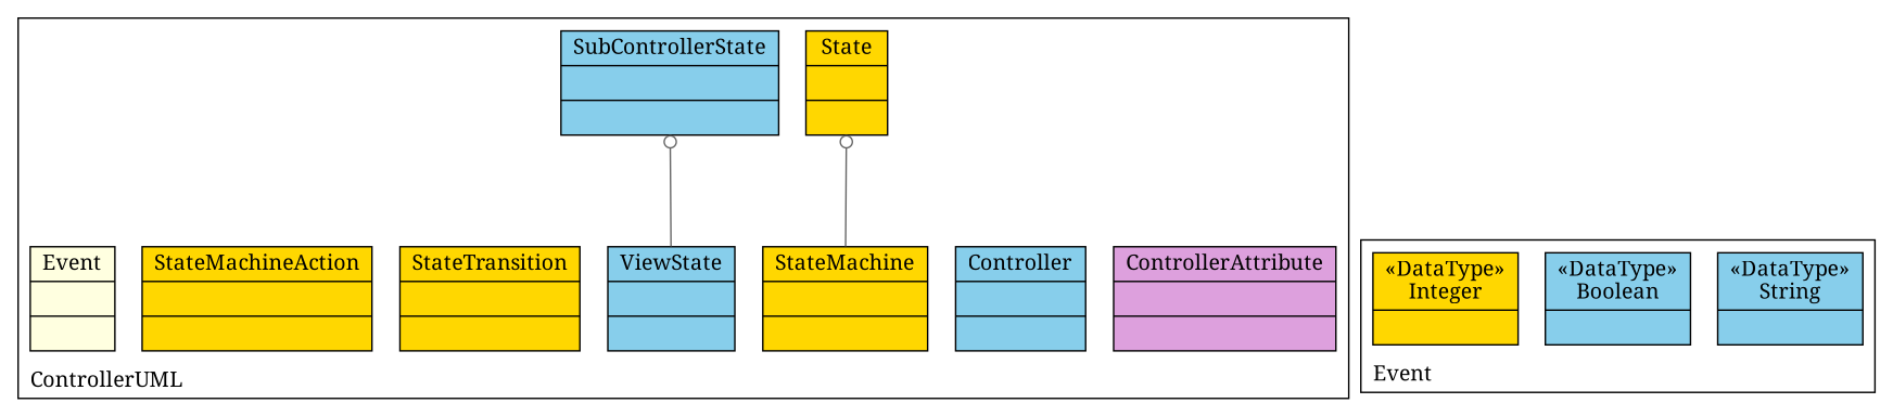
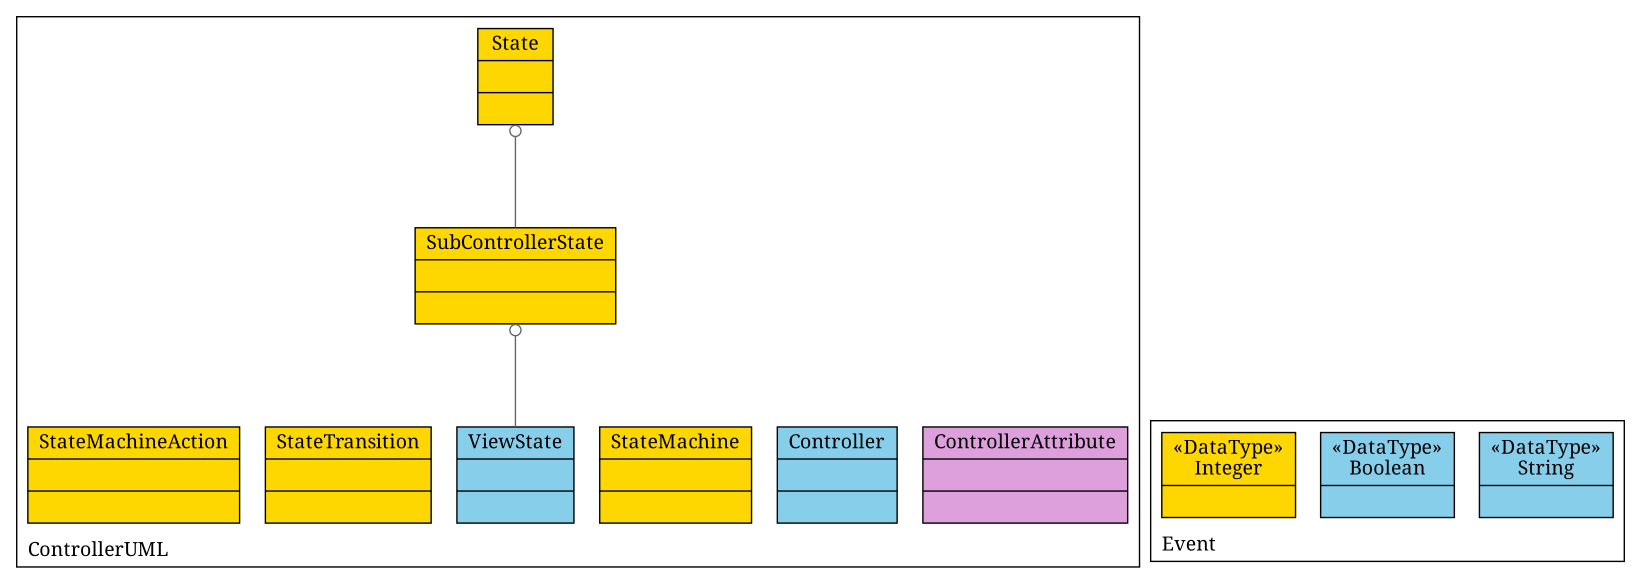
  digraph {
    compound=true
    fontname="Noto Serif"
    labeljust=l
    labelloc=t
    nodeSep=0.75
    rankdir=BT
    node [fillcolor=skyblue fontname="Noto Serif" shape=record style=filled]
    edge [arrowhead=odot color=gray40 constraint=true fontname="Noto Serif" group=State minlen=2]
    n1 [fillcolor=plum label="{ControllerAttribute| | }"]
    n2 [label="{Controller| | }"]
    n3 [fillcolor=gold label="{StateMachine| | }"]
    n4 [fillcolor=gold label="{State| | }"]
-   n5 [label="{SubControllerState| | }"]
+   n5 [fillcolor=gold label="{SubControllerState| | }"]
    n6 [label="{ViewState| | }"]
    n7 [fillcolor=gold label="{StateTransition| | }"]
    n8 [fillcolor=gold label="{StateMachineAction| | }"]
-   n9 [fillcolor=lightyellow label="{Event| | }"]
    n10 [label="{&#171;DataType&#187;\nString|}"]
    n11 [label="{&#171;DataType&#187;\nBoolean|}"]
    n12 [fillcolor=gold label="{&#171;DataType&#187;\nInteger|}"]
    subgraph cluster_1 {
      color=black
      label=ControllerUML
      n1
      n2
      n3
      n4
      n5
      n6
      n7
      n8
-     n9
    }
    subgraph cluster_2 {
      color=black
      label=Event
      n10
      n11
      n12
    }
-   n3 -> n4
+   n5 -> n4
    n6 -> n5
  }
